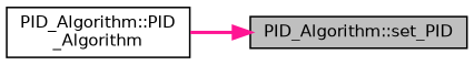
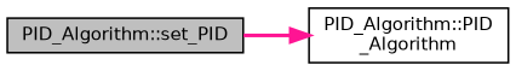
  digraph {
    rankdir=RL
    node [color=black fontname=Helvetica fontsize=10 shape=record style=filled]
    n1 [fillcolor=grey75 fontcolor=black height=0.2 label="PID_Algorithm::set_PID" width=0.4]
    n2 [fillcolor=white height=0.2 label="PID_Algorithm::PID\l_Algorithm" width=0.4]
-   n1 -> n2 [color=deeppink dir=back fontname=Helvetica fontsize=10 labelfontname=Helvetica labelfontsize=10 style=bold]
+   n2 -> n1 [color=deeppink dir=back fontname=Helvetica fontsize=10 labelfontname=Helvetica labelfontsize=10 style=bold]
  }
